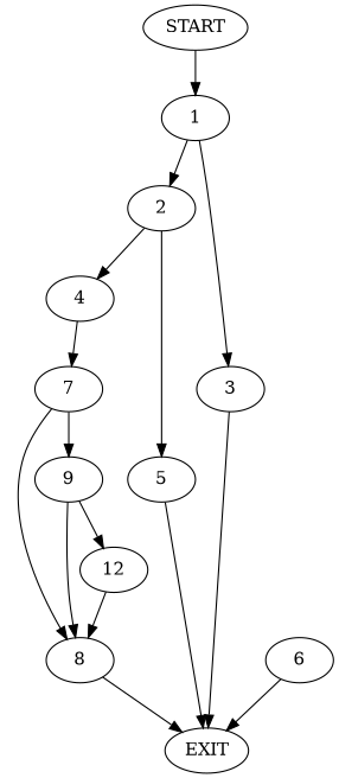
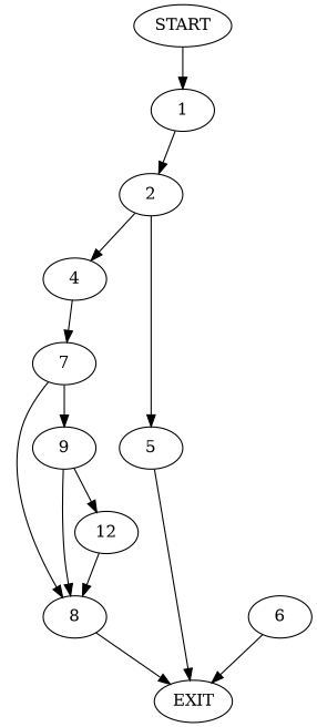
  digraph {
    n1 [label=START]
    1
    2
-   3
    n5 [label=EXIT]
    4
    5
    7
    6
    8
    9
    n12 [label=12]
    n1 -> 1
    1 -> 2
-   1 -> 3
    2 -> 4
    2 -> 5
-   3 -> n5
    4 -> 7
    5 -> n5
    7 -> 8
    7 -> 9
    6 -> n5
    8 -> n5
    9 -> 8
    9 -> n12
    n12 -> 8
  }
